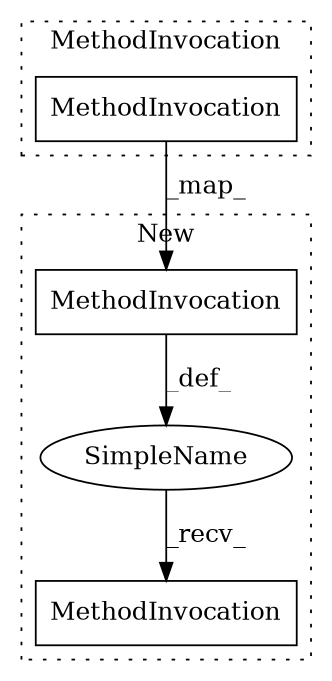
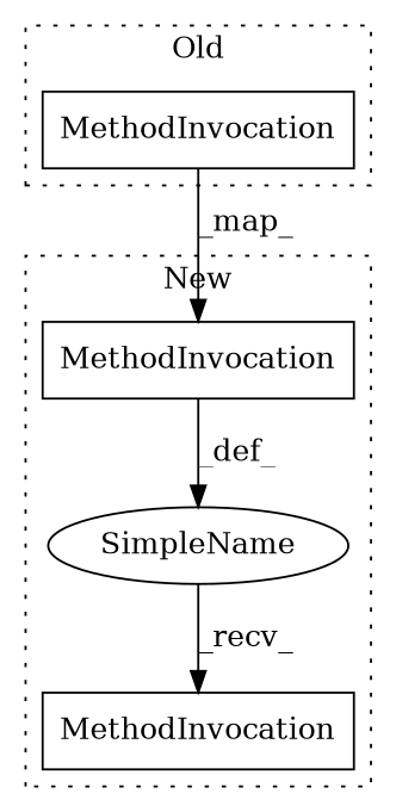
  digraph {
    fontname="DejaVu Serif"
    node [a=32 shape=box fontname="DejaVu Serif"]
    edge [fontname="DejaVu Serif"]
    n1 [l="7,1" label=MethodInvocation s="3875,3907"]
    n2 [l="5,1" label=MethodInvocation s="3909,3936"]
    n3 [a=42 label=SimpleName shape=ellipse]
    n4 [l="6,1" label=MethodInvocation s="3786,3840"]
    subgraph cluster_1 {
      label=New
      style=dotted
      n1
      n2
      n3
    }
    subgraph cluster_2 {
-     label=MethodInvocation
+     label=Old
      style=dotted
      n4
    }
    n1 -> n3 [label=_def_]
    n3 -> n2 [label=_recv_]
    n4 -> n1 [label=_map_]
  }
